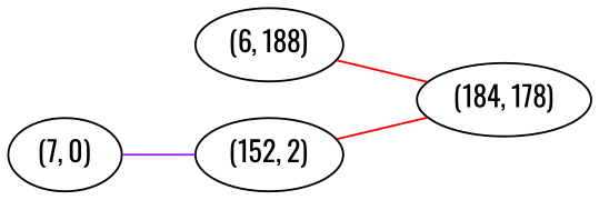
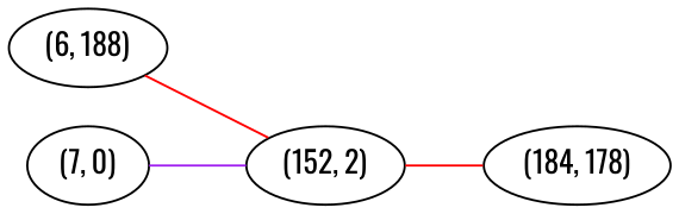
  graph {
    fontname=Oswald
    rankdir=LR
    node [fontname=Oswald]
    edge [color=red fontname=Oswald weight=1]
    "(6, 188)"
    "(152, 2)"
    "(184, 178)"
    n4 [label="(7, 0)"]
-   "(6, 188)" -- "(184, 178)"
+   "(6, 188)" -- "(152, 2)"
    "(152, 2)" -- "(184, 178)"
    n4 -- "(152, 2)" [color=purple weight=4]
  }
